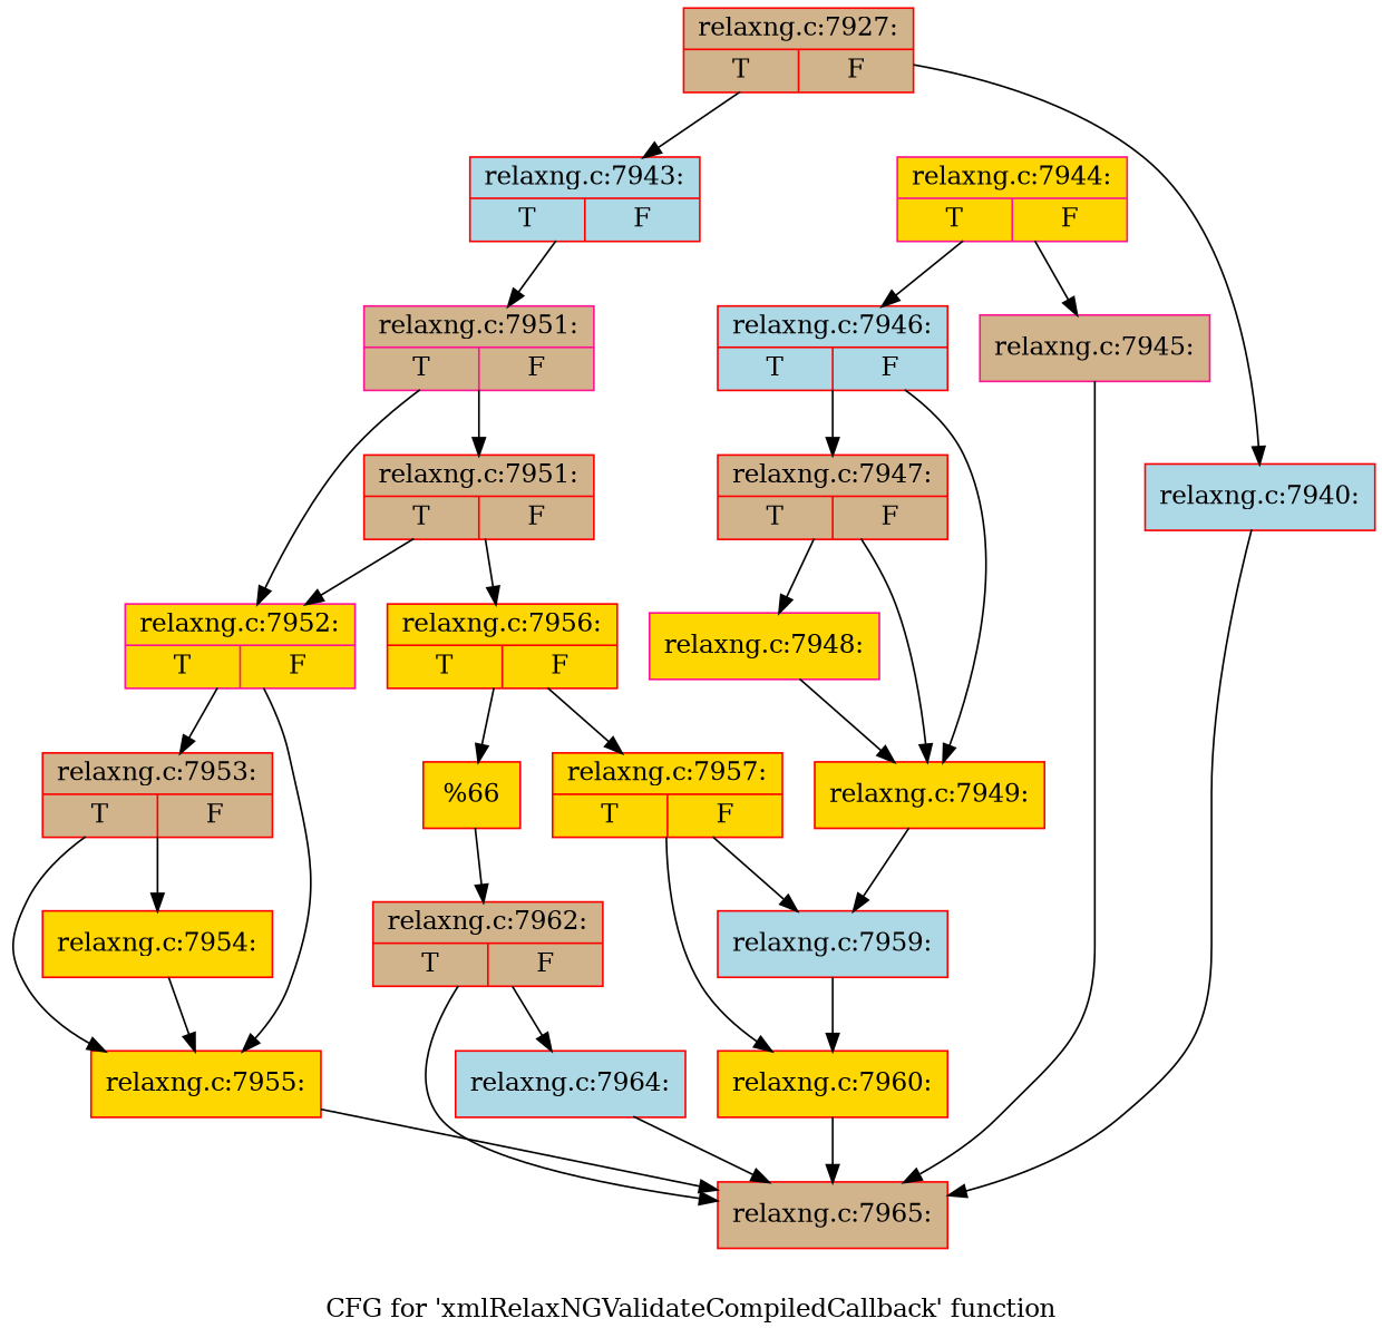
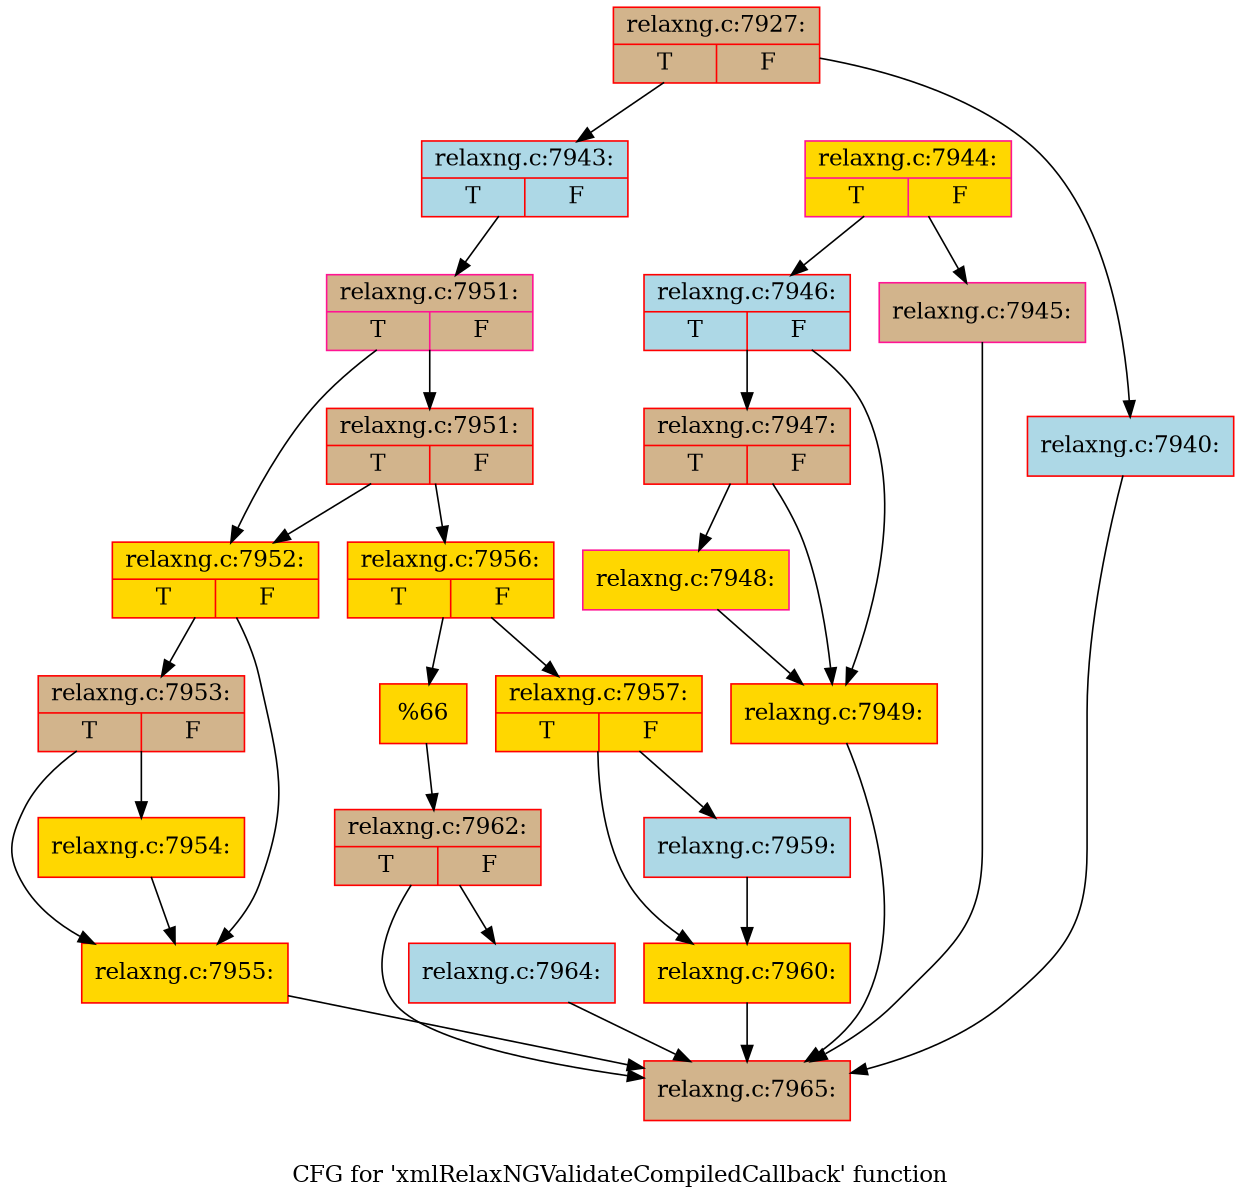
  digraph {
    label="CFG for 'xmlRelaxNGValidateCompiledCallback' function"
    node [color=red fillcolor=gold shape=record style=filled]
    n1 [fillcolor=tan label="{relaxng.c:7927:|{<s0>T|<s1>F}}"]
    n2 [fillcolor=lightblue label="{relaxng.c:7940:}"]
    n3 [fillcolor=lightblue label="{relaxng.c:7943:|{<s0>T|<s1>F}}"]
    n4 [fillcolor=tan label="{relaxng.c:7965:}"]
    n5 [color=deeppink fillcolor=tan label="{relaxng.c:7951:|{<s0>T|<s1>F}}"]
    n6 [color=deeppink label="{relaxng.c:7944:|{<s0>T|<s1>F}}"]
    n7 [color=deeppink fillcolor=tan label="{relaxng.c:7945:}"]
    n8 [fillcolor=lightblue label="{relaxng.c:7946:|{<s0>T|<s1>F}}"]
-   n9 [color=deeppink label="{relaxng.c:7952:|{<s0>T|<s1>F}}"]
+   n9 [label="{relaxng.c:7952:|{<s0>T|<s1>F}}"]
    n10 [fillcolor=tan label="{relaxng.c:7951:|{<s0>T|<s1>F}}"]
    n11 [fillcolor=tan label="{relaxng.c:7947:|{<s0>T|<s1>F}}"]
    n12 [label="{relaxng.c:7949:}"]
    n13 [fillcolor=tan label="{relaxng.c:7953:|{<s0>T|<s1>F}}"]
    n14 [label="{relaxng.c:7955:}"]
    n15 [label="{relaxng.c:7956:|{<s0>T|<s1>F}}"]
    n16 [color=deeppink label="{relaxng.c:7948:}"]
    n17 [label="{relaxng.c:7954:}"]
    n18 [label="{relaxng.c:7957:|{<s0>T|<s1>F}}"]
    n19 [label="{%66}"]
    n20 [fillcolor=lightblue label="{relaxng.c:7959:}"]
    n21 [label="{relaxng.c:7960:}"]
    n22 [fillcolor=tan label="{relaxng.c:7962:|{<s0>T|<s1>F}}"]
    n23 [fillcolor=lightblue label="{relaxng.c:7964:}"]
    n1 -> n2
    n1 -> n3
    n2 -> n4
    n3 -> n5
    n5 -> n9
    n5 -> n10
    n6 -> n7
    n6 -> n8
    n7 -> n4
    n8 -> n11
    n8 -> n12
    n9 -> n13
    n9 -> n14
    n10 -> n9
    n10 -> n15
    n11 -> n12
    n11 -> n16
-   n12 -> n20
+   n12 -> n4
    n13 -> n14
    n13 -> n17
    n14 -> n4
    n15 -> n18
    n15 -> n19
    n16 -> n12
    n17 -> n14
    n18 -> n20
    n18 -> n21
    n19 -> n22
    n20 -> n21
    n21 -> n4
    n22 -> n4
    n22 -> n23
    n23 -> n4
  }
